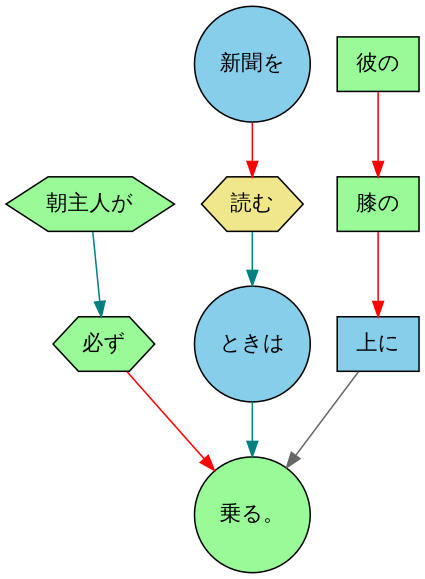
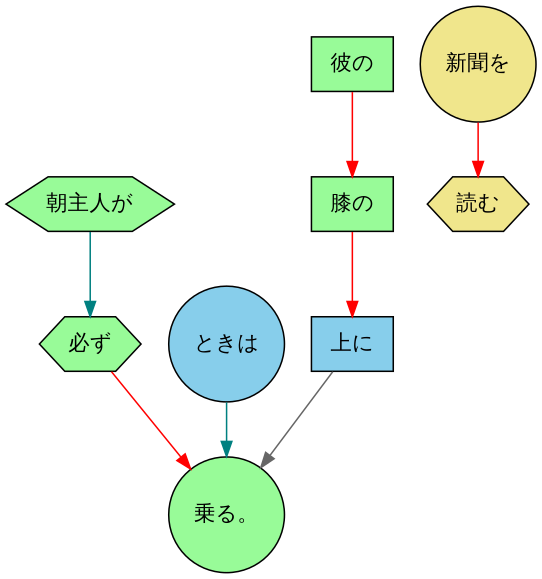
  digraph {
    node [fillcolor=palegreen shape=hexagon style=filled]
    edge [color=red]
    n1 [label="朝主人が"]
    n2 [label="必ず"]
    n3 [fillcolor=khaki label="読む"]
    n4 [fillcolor=skyblue label="ときは" shape=circle]
-   n5 [fillcolor=skyblue label="新聞を" shape=circle]
+   n5 [fillcolor=khaki label="新聞を" shape=circle]
    n6 [label="乗る。" shape=circle]
    n7 [label="彼の" shape=box]
    n8 [label="膝の" shape=box]
    n9 [fillcolor=skyblue label="上に" shape=box]
    n1 -> n2 [color=teal]
    n2 -> n6
-   n3 -> n4 [color=teal]
    n4 -> n6 [color=teal]
    n5 -> n3
    n7 -> n8
    n8 -> n9
    n9 -> n6 [color=gray40]
  }
